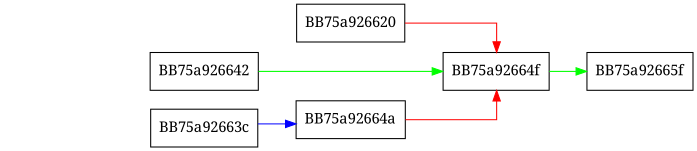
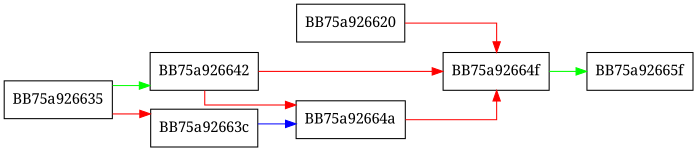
  digraph {
    fontname="Noto Serif"
    rankdir=LR
    splines=ortho
    node [fontname="Noto Serif" shape=box]
    edge [color=red fontname="Noto Serif"]
    BB75a926620
    BB75a92664f
    BB75a92665f
+   BB75a926635
    BB75a926642
    BB75a92663c
    BB75a92664a
    BB75a926620 -> BB75a92664f
    BB75a92664f -> BB75a92665f [color=green]
-   BB75a926642 -> BB75a92664f [color=green]
+   BB75a926635 -> BB75a926642 [color=green]
+   BB75a926635 -> BB75a92663c
+   BB75a926642 -> BB75a92664f
+   BB75a926642 -> BB75a92664a
    BB75a92663c -> BB75a92664a [color=blue]
    BB75a92664a -> BB75a92664f
  }
